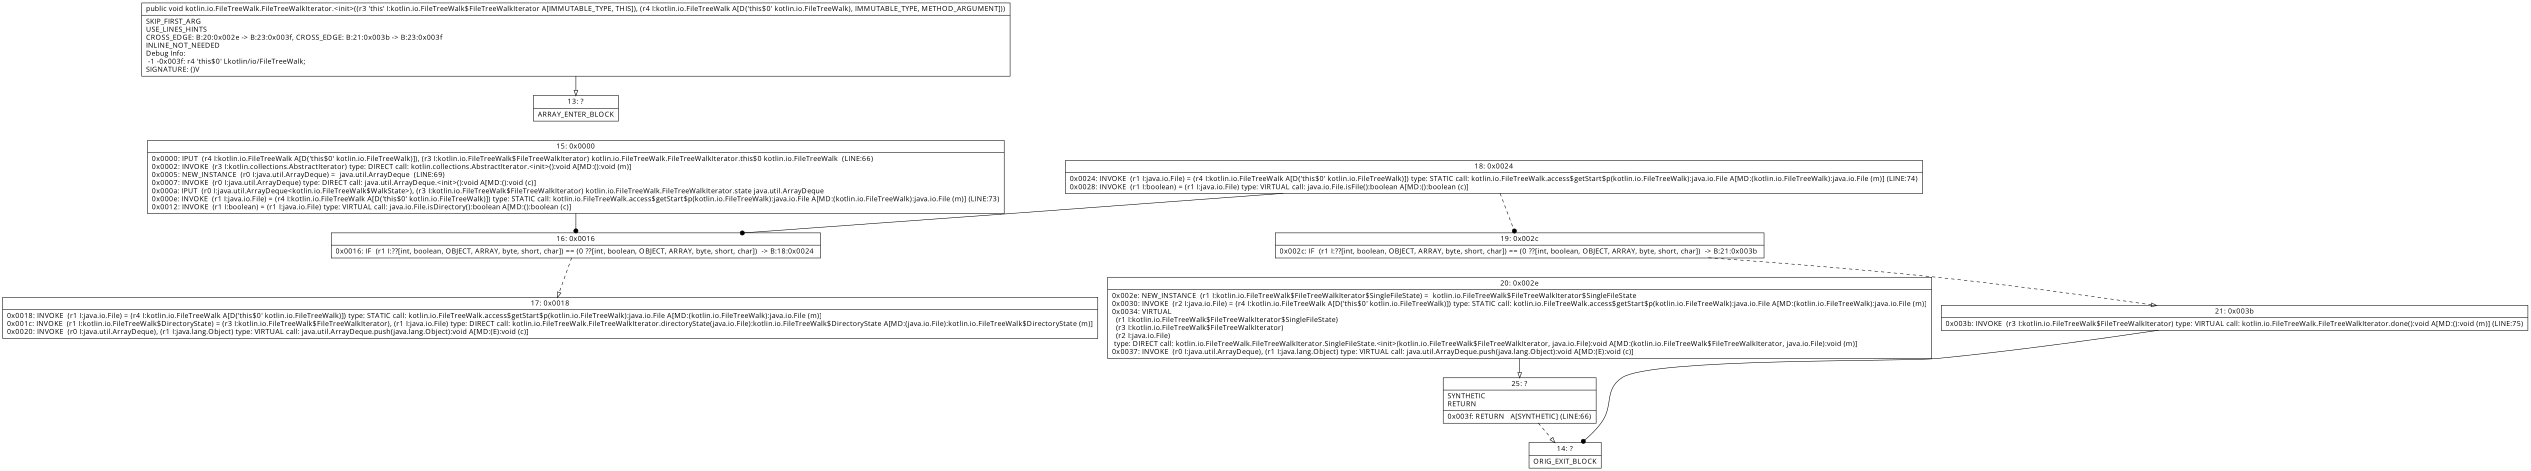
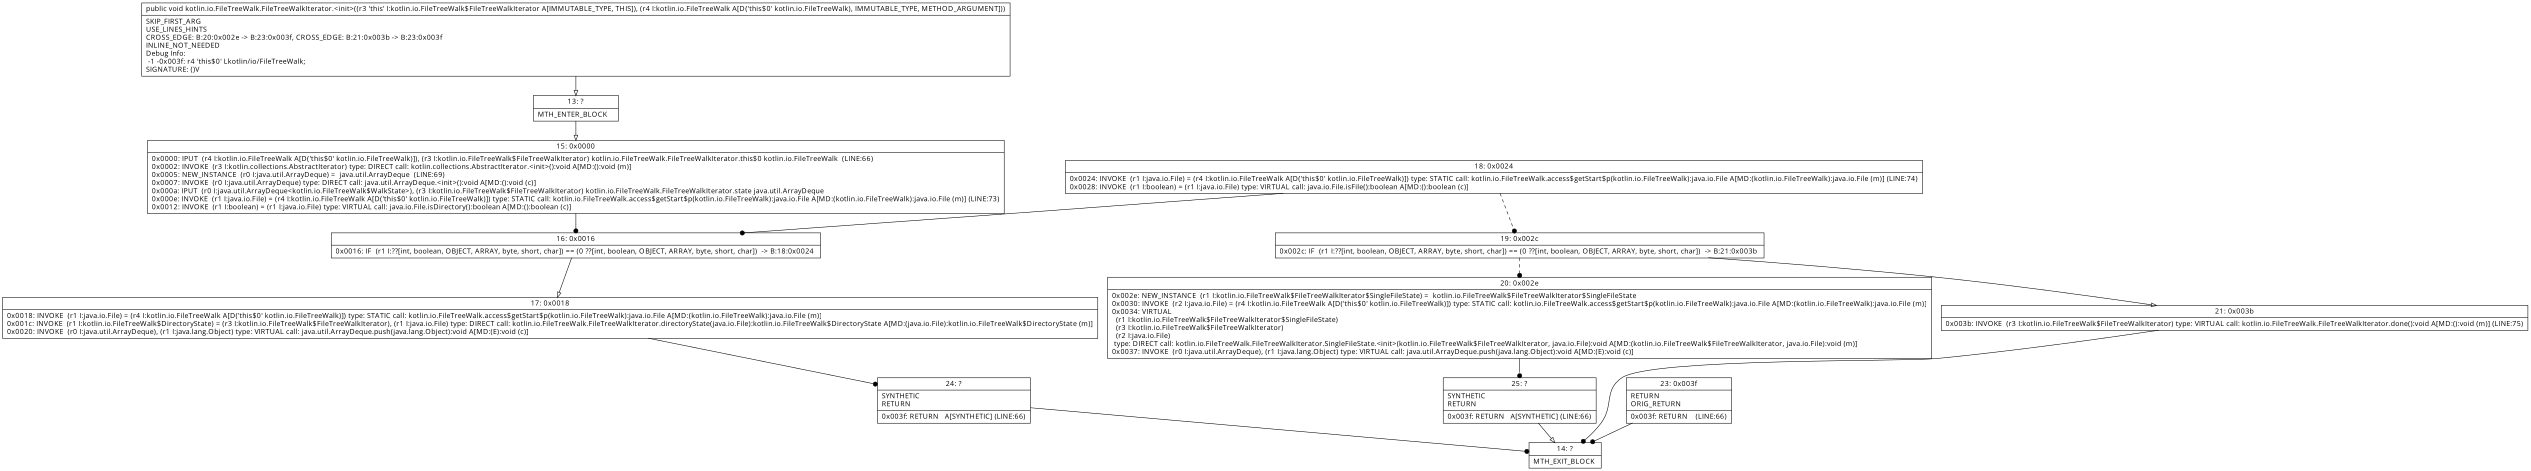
  digraph {
    fontname="Open Sans"
    node [fontname="Open Sans" shape=record]
    edge [arrowhead=dot fontname="Open Sans"]
-   n1 [label="{13\:\ ?|ARRAY_ENTER_BLOCK\l}"]
+   n1 [label="{13\:\ ?|MTH_ENTER_BLOCK\l}"]
    n2 [label="{15\:\ 0x0000|0x0000: IPUT  (r4 I:kotlin.io.FileTreeWalk A[D('this$0' kotlin.io.FileTreeWalk)]), (r3 I:kotlin.io.FileTreeWalk$FileTreeWalkIterator) kotlin.io.FileTreeWalk.FileTreeWalkIterator.this$0 kotlin.io.FileTreeWalk  (LINE:66)\l0x0002: INVOKE  (r3 I:kotlin.collections.AbstractIterator) type: DIRECT call: kotlin.collections.AbstractIterator.\<init\>():void A[MD:():void (m)]\l0x0005: NEW_INSTANCE  (r0 I:java.util.ArrayDeque) =  java.util.ArrayDeque  (LINE:69)\l0x0007: INVOKE  (r0 I:java.util.ArrayDeque) type: DIRECT call: java.util.ArrayDeque.\<init\>():void A[MD:():void (c)]\l0x000a: IPUT  (r0 I:java.util.ArrayDeque\<kotlin.io.FileTreeWalk$WalkState\>), (r3 I:kotlin.io.FileTreeWalk$FileTreeWalkIterator) kotlin.io.FileTreeWalk.FileTreeWalkIterator.state java.util.ArrayDeque \l0x000e: INVOKE  (r1 I:java.io.File) = (r4 I:kotlin.io.FileTreeWalk A[D('this$0' kotlin.io.FileTreeWalk)]) type: STATIC call: kotlin.io.FileTreeWalk.access$getStart$p(kotlin.io.FileTreeWalk):java.io.File A[MD:(kotlin.io.FileTreeWalk):java.io.File (m)] (LINE:73)\l0x0012: INVOKE  (r1 I:boolean) = (r1 I:java.io.File) type: VIRTUAL call: java.io.File.isDirectory():boolean A[MD:():boolean (c)]\l}"]
    n3 [label="{16\:\ 0x0016|0x0016: IF  (r1 I:??[int, boolean, OBJECT, ARRAY, byte, short, char]) == (0 ??[int, boolean, OBJECT, ARRAY, byte, short, char])  \-\> B:18:0x0024 \l}"]
    n4 [label="{17\:\ 0x0018|0x0018: INVOKE  (r1 I:java.io.File) = (r4 I:kotlin.io.FileTreeWalk A[D('this$0' kotlin.io.FileTreeWalk)]) type: STATIC call: kotlin.io.FileTreeWalk.access$getStart$p(kotlin.io.FileTreeWalk):java.io.File A[MD:(kotlin.io.FileTreeWalk):java.io.File (m)]\l0x001c: INVOKE  (r1 I:kotlin.io.FileTreeWalk$DirectoryState) = (r3 I:kotlin.io.FileTreeWalk$FileTreeWalkIterator), (r1 I:java.io.File) type: DIRECT call: kotlin.io.FileTreeWalk.FileTreeWalkIterator.directoryState(java.io.File):kotlin.io.FileTreeWalk$DirectoryState A[MD:(java.io.File):kotlin.io.FileTreeWalk$DirectoryState (m)]\l0x0020: INVOKE  (r0 I:java.util.ArrayDeque), (r1 I:java.lang.Object) type: VIRTUAL call: java.util.ArrayDeque.push(java.lang.Object):void A[MD:(E):void (c)]\l}"]
+   n5 [label="{24\:\ ?|SYNTHETIC\lRETURN\l|0x003f: RETURN   A[SYNTHETIC] (LINE:66)\l}"]
    n6 [label="{18\:\ 0x0024|0x0024: INVOKE  (r1 I:java.io.File) = (r4 I:kotlin.io.FileTreeWalk A[D('this$0' kotlin.io.FileTreeWalk)]) type: STATIC call: kotlin.io.FileTreeWalk.access$getStart$p(kotlin.io.FileTreeWalk):java.io.File A[MD:(kotlin.io.FileTreeWalk):java.io.File (m)] (LINE:74)\l0x0028: INVOKE  (r1 I:boolean) = (r1 I:java.io.File) type: VIRTUAL call: java.io.File.isFile():boolean A[MD:():boolean (c)]\l}"]
    n7 [label="{19\:\ 0x002c|0x002c: IF  (r1 I:??[int, boolean, OBJECT, ARRAY, byte, short, char]) == (0 ??[int, boolean, OBJECT, ARRAY, byte, short, char])  \-\> B:21:0x003b \l}"]
-   n8 [label="{14\:\ ?|ORIG_EXIT_BLOCK\l}"]
+   n8 [label="{14\:\ ?|MTH_EXIT_BLOCK\l}"]
    n9 [label="{20\:\ 0x002e|0x002e: NEW_INSTANCE  (r1 I:kotlin.io.FileTreeWalk$FileTreeWalkIterator$SingleFileState) =  kotlin.io.FileTreeWalk$FileTreeWalkIterator$SingleFileState \l0x0030: INVOKE  (r2 I:java.io.File) = (r4 I:kotlin.io.FileTreeWalk A[D('this$0' kotlin.io.FileTreeWalk)]) type: STATIC call: kotlin.io.FileTreeWalk.access$getStart$p(kotlin.io.FileTreeWalk):java.io.File A[MD:(kotlin.io.FileTreeWalk):java.io.File (m)]\l0x0034: VIRTUAL  \l  (r1 I:kotlin.io.FileTreeWalk$FileTreeWalkIterator$SingleFileState)\l  (r3 I:kotlin.io.FileTreeWalk$FileTreeWalkIterator)\l  (r2 I:java.io.File)\l type: DIRECT call: kotlin.io.FileTreeWalk.FileTreeWalkIterator.SingleFileState.\<init\>(kotlin.io.FileTreeWalk$FileTreeWalkIterator, java.io.File):void A[MD:(kotlin.io.FileTreeWalk$FileTreeWalkIterator, java.io.File):void (m)]\l0x0037: INVOKE  (r0 I:java.util.ArrayDeque), (r1 I:java.lang.Object) type: VIRTUAL call: java.util.ArrayDeque.push(java.lang.Object):void A[MD:(E):void (c)]\l}"]
    n10 [label="{21\:\ 0x003b|0x003b: INVOKE  (r3 I:kotlin.io.FileTreeWalk$FileTreeWalkIterator) type: VIRTUAL call: kotlin.io.FileTreeWalk.FileTreeWalkIterator.done():void A[MD:():void (m)] (LINE:75)\l}"]
    n11 [label="{25\:\ ?|SYNTHETIC\lRETURN\l|0x003f: RETURN   A[SYNTHETIC] (LINE:66)\l}"]
+   n12 [label="{23\:\ 0x003f|RETURN\lORIG_RETURN\l|0x003f: RETURN    (LINE:66)\l}"]
    n13 [label="{public void kotlin.io.FileTreeWalk.FileTreeWalkIterator.\<init\>((r3 'this' I:kotlin.io.FileTreeWalk$FileTreeWalkIterator A[IMMUTABLE_TYPE, THIS]), (r4 I:kotlin.io.FileTreeWalk A[D('this$0' kotlin.io.FileTreeWalk), IMMUTABLE_TYPE, METHOD_ARGUMENT]))  | SKIP_FIRST_ARG\lUSE_LINES_HINTS\lCROSS_EDGE: B:20:0x002e \-\> B:23:0x003f, CROSS_EDGE: B:21:0x003b \-\> B:23:0x003f\lINLINE_NOT_NEEDED\lDebug Info:\l  \-1 \-0x003f: r4 'this$0' Lkotlin\/io\/FileTreeWalk;\lSIGNATURE: ()V\l}"]
+   n1 -> n2 [arrowhead=onormal]
    n2 -> n3
-   n3 -> n4 [arrowhead=onormal style=dashed]
+   n3 -> n4 [arrowhead=onormal style=solid]
+   n4 -> n5
+   n5 -> n8
    n6 -> n3
    n6 -> n7 [style=dashed]
-   n7 -> n10 [arrowhead=onormal style=dashed]
-   n9 -> n11 [arrowhead=onormal]
+   n7 -> n9 [style=dashed]
+   n7 -> n10 [arrowhead=onormal]
+   n9 -> n11
    n10 -> n8
-   n11 -> n8 [arrowhead=onormal style=dashed]
+   n11 -> n8 [arrowhead=onormal]
+   n12 -> n8
    n13 -> n1 [arrowhead=onormal]
  }
